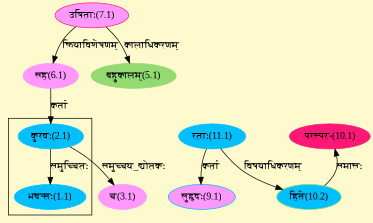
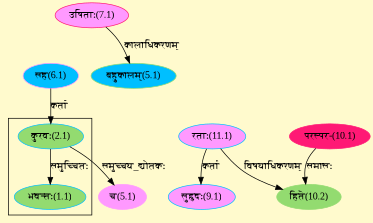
  digraph {
    bgcolor=lemonchiffon1
    compound=true
    fontname="Liberation Serif"
    rankdir=BT
    node [color="#00BFFF" fontname="Liberation Serif" style=filled]
    edge [dir=back fontname="Liberation Serif"]
-   n1 [label="भवन्तः(1.1)"]
-   n2 [label="कुरवः(2.1)"]
-   n3 [color="#FF99FF" label="सह(6.1)"]
+   n1 [label="भवन्तः(1.1)" fillcolor="#93DB70"]
+   n2 [label="कुरवः(2.1)" fillcolor="#93DB70"]
+   n3 [color="#FF99FF" label="सह(6.1)" fillcolor="#00BFFF"]
    n4 [color="#FF1975" fillcolor="#FF99FF" label="उषिताः(7.1)"]
-   n5 [color="#FF99FF" label="च(3.1)"]
-   n6 [color="#93DB70" label="बहुकालम्(5.1)"]
+   n5 [color="#FF99FF" label="च(5.1)"]
+   n6 [color="#93DB70" label="बहुकालम्(5.1)" fillcolor="#00BFFF"]
    n7 [fillcolor="#FF99FF" label="सुहृदः(9.1)"]
-   n8 [label="रताः(11.1)"]
+   n8 [label="रताः(11.1)" fillcolor="#FF99FF"]
    n9 [color="#FF1975" label="परस्पर-(10.1)"]
-   n10 [color="#93DB70" label="हिते(10.2)" fillcolor="#00BFFF"]
+   n10 [color="#93DB70" label="हिते(10.2)"]
    subgraph cluster_1 {
      n1
      n2
    }
    n1 -> n2 [label="समुच्चितः"]
    n2 -> n3 [label="कर्ता"]
-   n3 -> n4 [label="क्रियाविशेषणम्"]
    n5 -> n2 [label="समुच्चय_द्योतकः"]
    n6 -> n4 [label="कालाधिकरणम्"]
    n7 -> n8 [label="कर्ता"]
-   n9 -> n10 [label="समासः"]
+   n10 -> n9 [label="समासः"]
    n10 -> n8 [label="विषयाधिकरणम्"]
  }
